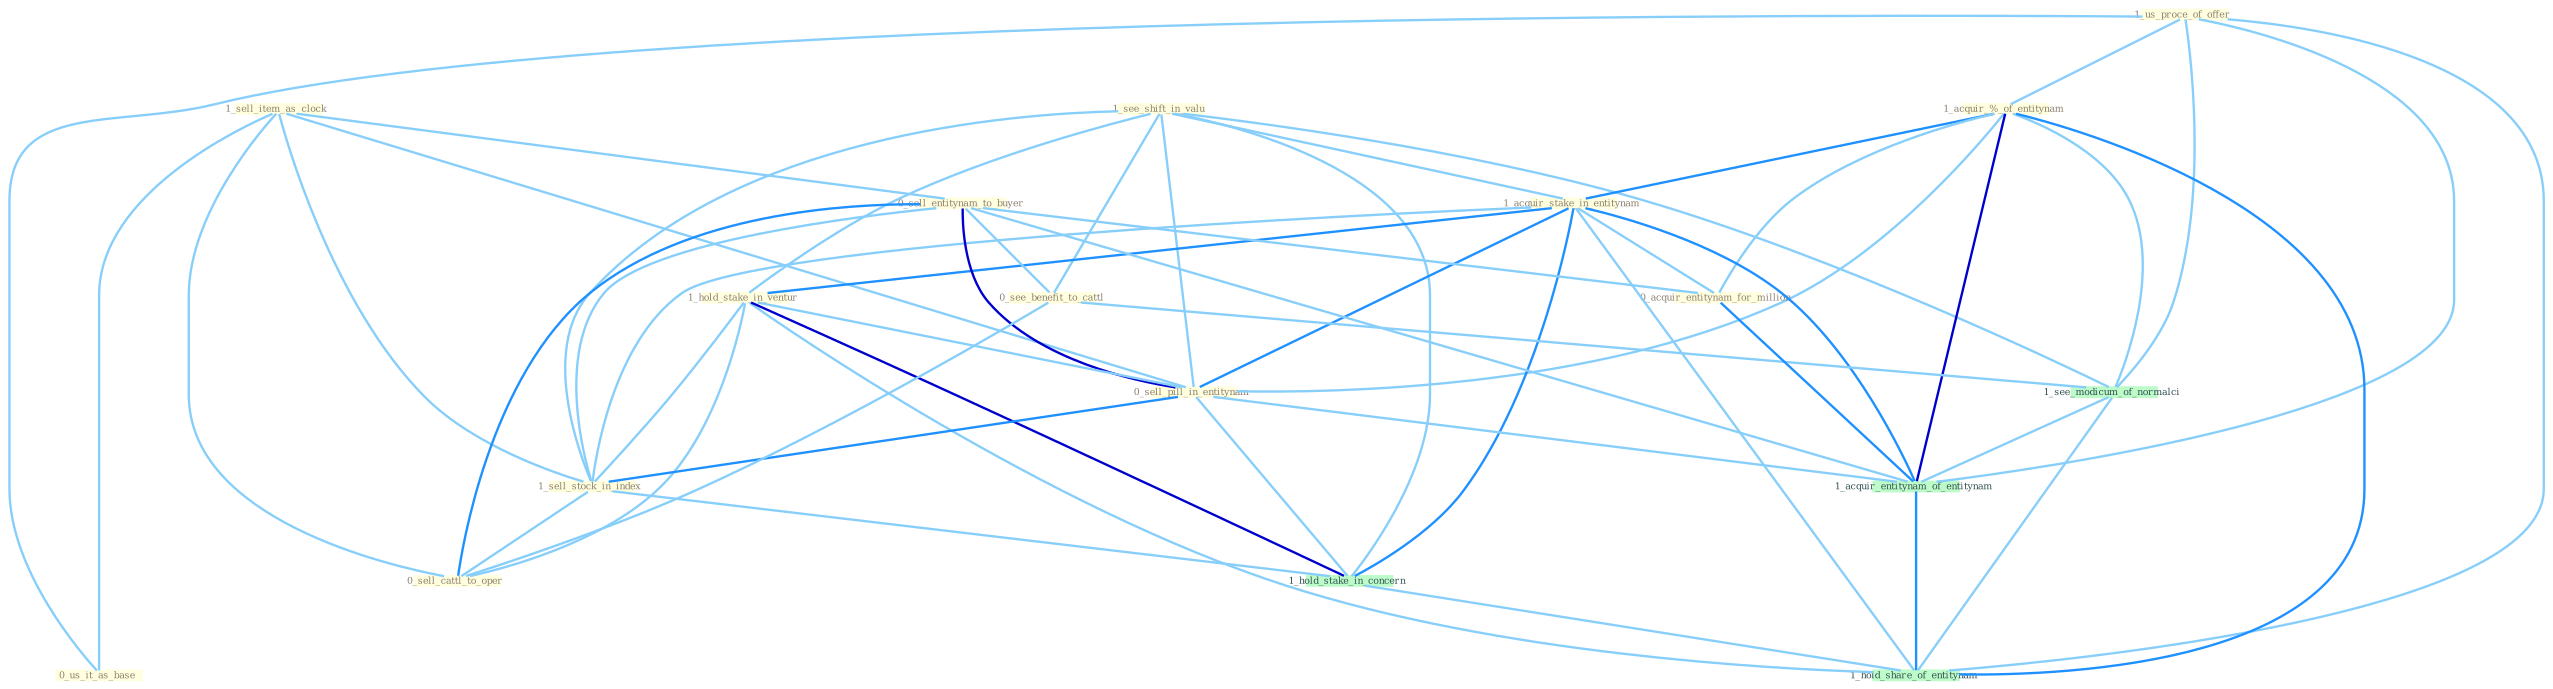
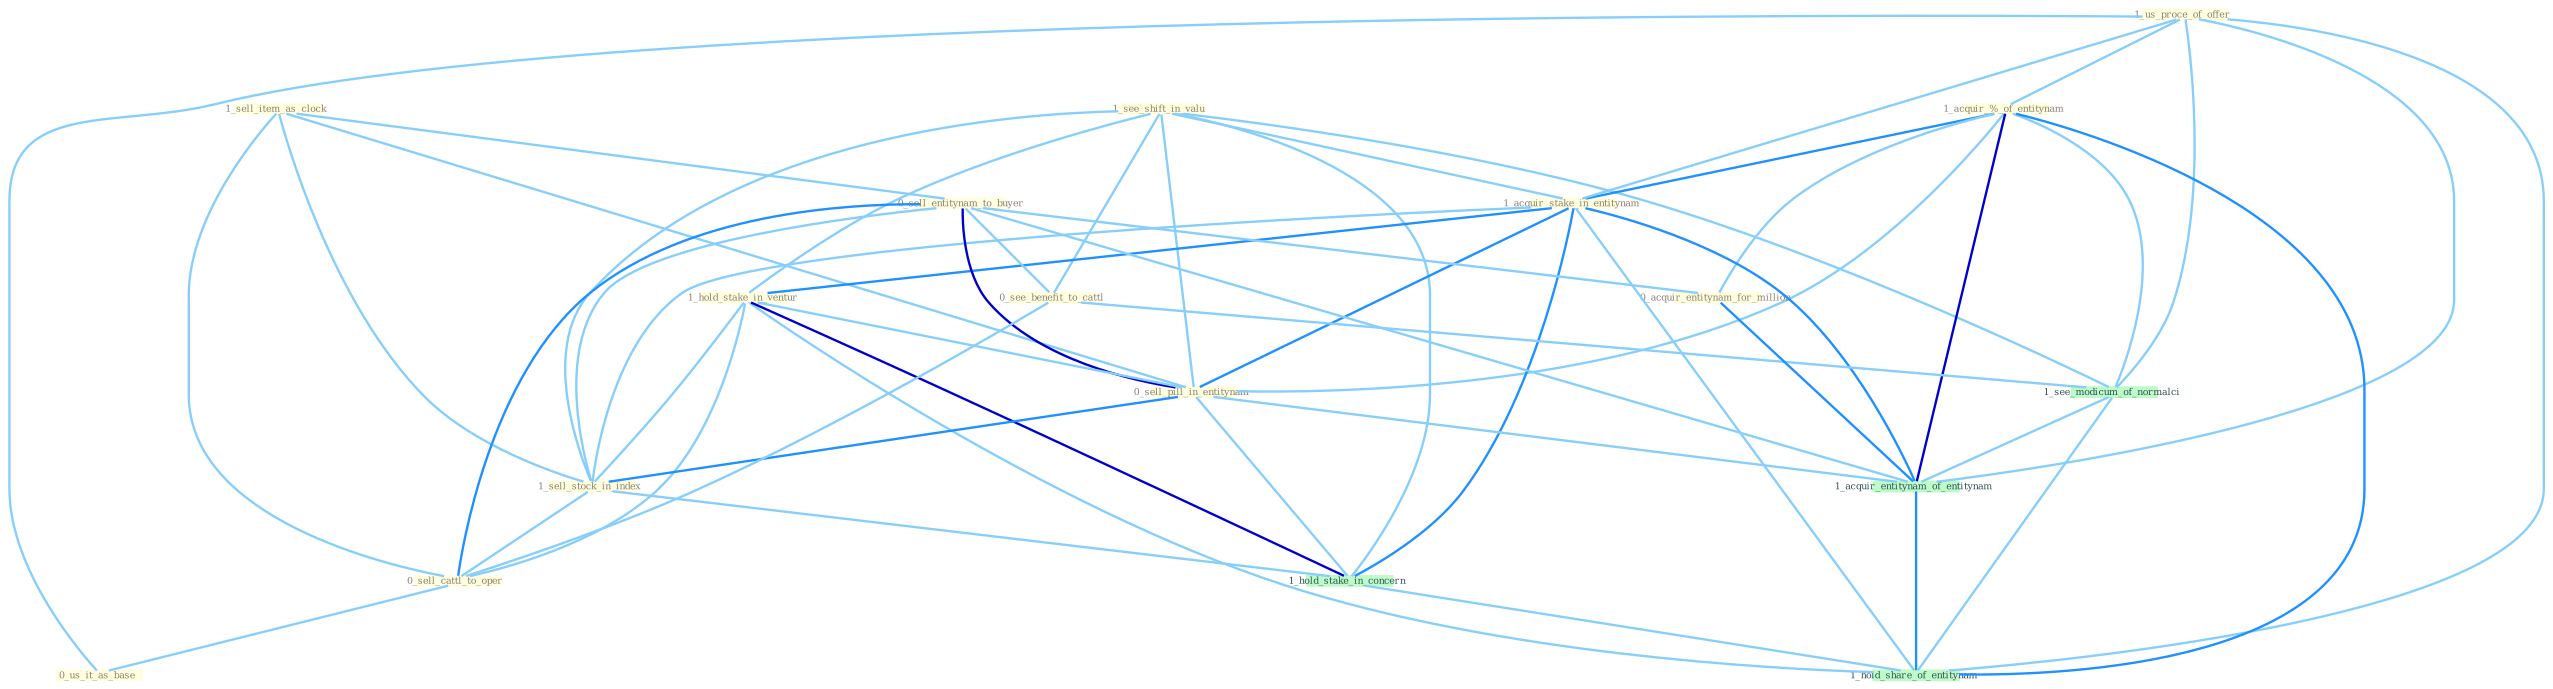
  graph {
    node [color="#ffffe0" fixedsize=true fontcolor="#8b7d6b" fontsize=4 shape=polygon style=filled]
    edge [color="#87cefa" w=1]
    "1_us_proce_of_offer " [height=.06 width=.5]
    "1_see_shift_in_valu " [height=.06 width=.5]
    "1_sell_item_as_clock " [height=.06 width=.5]
    "1_acquir_%_of_entitynam " [height=.06 width=.5]
    "1_acquir_stake_in_entitynam " [height=.06 width=.5]
    "0_sell_entitynam_to_buyer " [height=.06 width=.5]
    "1_hold_stake_in_ventur " [height=.06 width=.5]
    "0_sell_pill_in_entitynam " [height=.06 width=.5]
    n9 [height=.06 label="0_see_benefit_to_cattl" width=.5]
    "1_sell_stock_in_index " [height=.06 width=.5]
    "0_sell_cattl_to_oper " [height=.06 width=.5]
    "0_acquir_entitynam_for_million " [height=.06 width=.5]
    "0_us_it_as_base " [height=.06 width=.5]
    "1_see_modicum_of_normalci " [color="#BDFCC9" fontcolor="#2f4f4f" height=.06 width=.5]
    "1_acquir_entitynam_of_entitynam " [color="#BDFCC9" fontcolor="#2f4f4f" height=.06 width=.5]
    "1_hold_share_of_entitynam " [color="#BDFCC9" fontcolor="#2f4f4f" height=.06 width=.5]
    "1_hold_stake_in_concern " [color="#BDFCC9" fontcolor="#2f4f4f" height=.06 width=.5]
    subgraph sub_1 {
      "1_us_proce_of_offer "
      "1_see_shift_in_valu "
      "1_sell_item_as_clock "
      "1_acquir_%_of_entitynam "
      "1_acquir_stake_in_entitynam "
      "0_sell_entitynam_to_buyer "
      "1_hold_stake_in_ventur "
      "0_sell_pill_in_entitynam "
      n9
      "1_sell_stock_in_index "
      "0_sell_cattl_to_oper "
      "0_acquir_entitynam_for_million "
      "0_us_it_as_base "
    }
    subgraph sub_2 {
    }
    "1_us_proce_of_offer " -- "1_acquir_%_of_entitynam "
    "1_us_proce_of_offer " -- "0_us_it_as_base "
    "1_us_proce_of_offer " -- "1_see_modicum_of_normalci "
    "1_us_proce_of_offer " -- "1_acquir_entitynam_of_entitynam "
    "1_us_proce_of_offer " -- "1_hold_share_of_entitynam "
    "1_see_shift_in_valu " -- "1_acquir_stake_in_entitynam "
    "1_see_shift_in_valu " -- "1_hold_stake_in_ventur "
    "1_see_shift_in_valu " -- "0_sell_pill_in_entitynam "
    "1_see_shift_in_valu " -- n9
    "1_see_shift_in_valu " -- "1_sell_stock_in_index "
    "1_see_shift_in_valu " -- "1_see_modicum_of_normalci "
    "1_see_shift_in_valu " -- "1_hold_stake_in_concern "
    "1_sell_item_as_clock " -- "0_sell_entitynam_to_buyer "
    "1_sell_item_as_clock " -- "0_sell_pill_in_entitynam "
    "1_sell_item_as_clock " -- "1_sell_stock_in_index "
    "1_sell_item_as_clock " -- "0_sell_cattl_to_oper "
-   "1_sell_item_as_clock " -- "0_us_it_as_base "
+   "0_sell_cattl_to_oper " -- "0_us_it_as_base "
    "1_acquir_%_of_entitynam " -- "1_acquir_stake_in_entitynam " [color="#1e90ff" w=2]
    "1_acquir_%_of_entitynam " -- "0_sell_pill_in_entitynam "
    "1_acquir_%_of_entitynam " -- "0_acquir_entitynam_for_million "
    "1_acquir_%_of_entitynam " -- "1_see_modicum_of_normalci "
    "1_acquir_%_of_entitynam " -- "1_acquir_entitynam_of_entitynam " [color="#0000cd" w=3]
    "1_acquir_%_of_entitynam " -- "1_hold_share_of_entitynam " [color="#1e90ff" w=2]
    "1_acquir_stake_in_entitynam " -- "1_hold_stake_in_ventur " [color="#1e90ff" w=2]
    "1_acquir_stake_in_entitynam " -- "0_sell_pill_in_entitynam " [color="#1e90ff" w=2]
    "1_acquir_stake_in_entitynam " -- "1_sell_stock_in_index "
-   "1_acquir_stake_in_entitynam " -- "0_acquir_entitynam_for_million "
+   "1_acquir_stake_in_entitynam " -- "1_us_proce_of_offer "
    "1_acquir_stake_in_entitynam " -- "1_acquir_entitynam_of_entitynam " [color="#1e90ff" w=2]
    "1_acquir_stake_in_entitynam " -- "1_hold_share_of_entitynam "
    "1_acquir_stake_in_entitynam " -- "1_hold_stake_in_concern " [color="#1e90ff" w=2]
    "0_sell_entitynam_to_buyer " -- "0_sell_pill_in_entitynam " [color="#0000cd"]
    "0_sell_entitynam_to_buyer " -- n9
    "0_sell_entitynam_to_buyer " -- "1_sell_stock_in_index "
    "0_sell_entitynam_to_buyer " -- "0_sell_cattl_to_oper " [color="#1e90ff" w=2]
    "0_sell_entitynam_to_buyer " -- "0_acquir_entitynam_for_million "
    "0_sell_entitynam_to_buyer " -- "1_acquir_entitynam_of_entitynam "
    "1_hold_stake_in_ventur " -- "0_sell_pill_in_entitynam "
    "1_hold_stake_in_ventur " -- "1_sell_stock_in_index "
    "1_hold_stake_in_ventur " -- "0_sell_cattl_to_oper "
    "1_hold_stake_in_ventur " -- "1_hold_share_of_entitynam "
    "1_hold_stake_in_ventur " -- "1_hold_stake_in_concern " [color="#0000cd" w=3]
    "0_sell_pill_in_entitynam " -- "1_sell_stock_in_index " [color="#1e90ff" w=2]
    "0_sell_pill_in_entitynam " -- "1_acquir_entitynam_of_entitynam "
    "0_sell_pill_in_entitynam " -- "1_hold_stake_in_concern "
    n9 -- "0_sell_cattl_to_oper "
    n9 -- "1_see_modicum_of_normalci "
    "1_sell_stock_in_index " -- "0_sell_cattl_to_oper "
    "1_sell_stock_in_index " -- "1_hold_stake_in_concern "
    "0_acquir_entitynam_for_million " -- "1_acquir_entitynam_of_entitynam " [color="#1e90ff" w=2]
    "1_see_modicum_of_normalci " -- "1_acquir_entitynam_of_entitynam "
    "1_see_modicum_of_normalci " -- "1_hold_share_of_entitynam "
    "1_acquir_entitynam_of_entitynam " -- "1_hold_share_of_entitynam " [color="#1e90ff" w=2]
    "1_hold_stake_in_concern " -- "1_hold_share_of_entitynam "
  }
